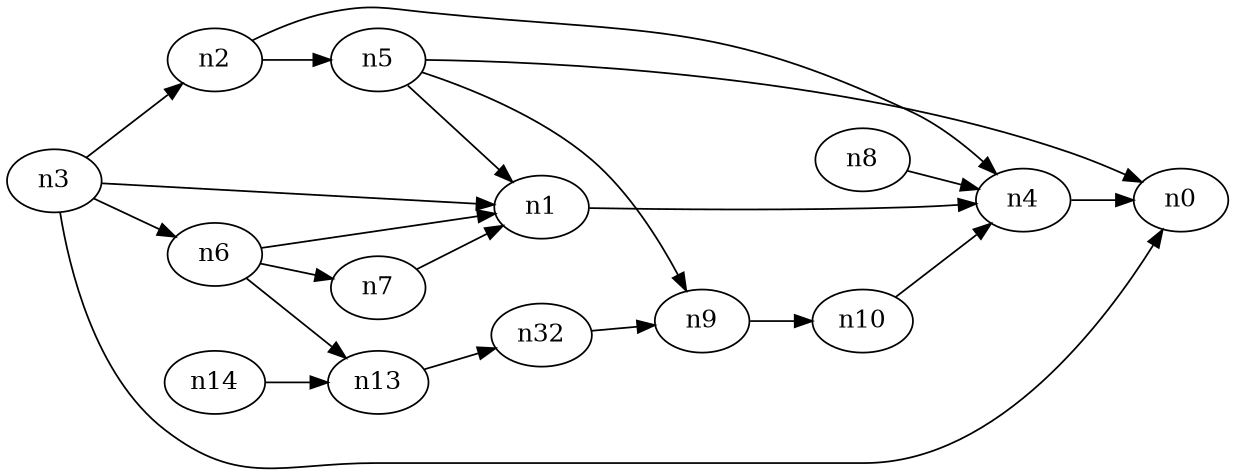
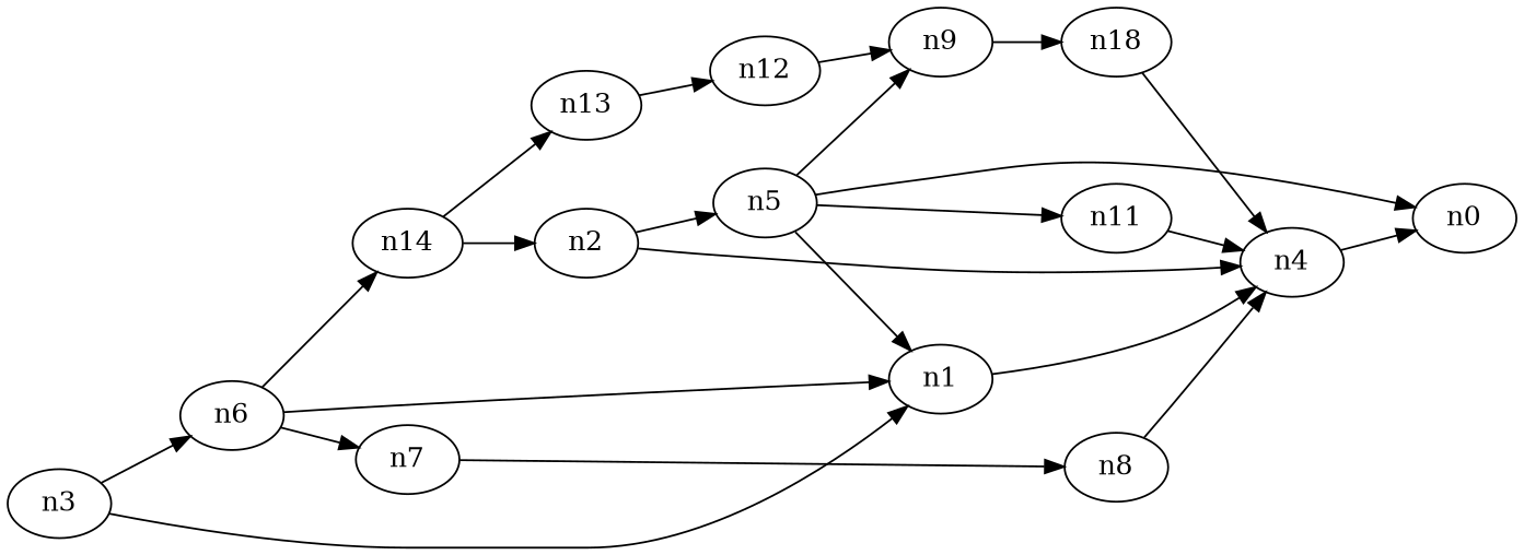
  digraph {
    rankdir=LR
    n1
    n4
    n0
    n2
    n5
    n9
-   n10
+   n11
+   n10 [label=n18]
    n3
    n6
    n7
    n14
    n8
    n13
-   n12 [label=n32]
+   n12
    n1 -> n4
    n4 -> n0
    n2 -> n4
    n2 -> n5
    n5 -> n1
    n5 -> n0
    n5 -> n9
+   n5 -> n11
    n9 -> n10
+   n11 -> n4
    n10 -> n4
    n3 -> n1
-   n3 -> n0
-   n3 -> n2
+   n14 -> n2
    n3 -> n6
    n6 -> n1
    n6 -> n7
-   n6 -> n13
-   n7 -> n1
+   n6 -> n14
+   n7 -> n8
    n14 -> n13
    n8 -> n4
    n13 -> n12
    n12 -> n9
  }
